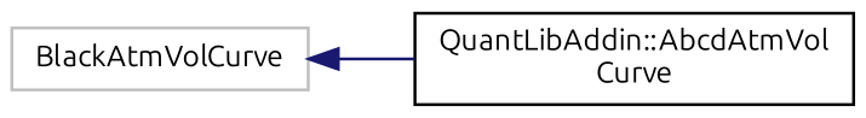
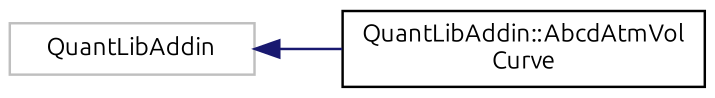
  digraph {
    rankdir=LR
    fontname=Ubuntu
    node [fillcolor=white fontname=Ubuntu fontsize=10 shape=record style=filled]
-   n1 [color=grey75 height=0.2 label=BlackAtmVolCurve width=0.4]
+   n1 [color=grey75 height=0.2 label=QuantLibAddin width=0.4]
    n2 [color=black height=0.2 label="QuantLibAddin::AbcdAtmVol\lCurve" width=0.4]
    n1 -> n2 [color=midnightblue dir=back fontname=Ubuntu fontsize=10 labelfontname=Helvetica labelfontsize=10 style=solid]
  }
